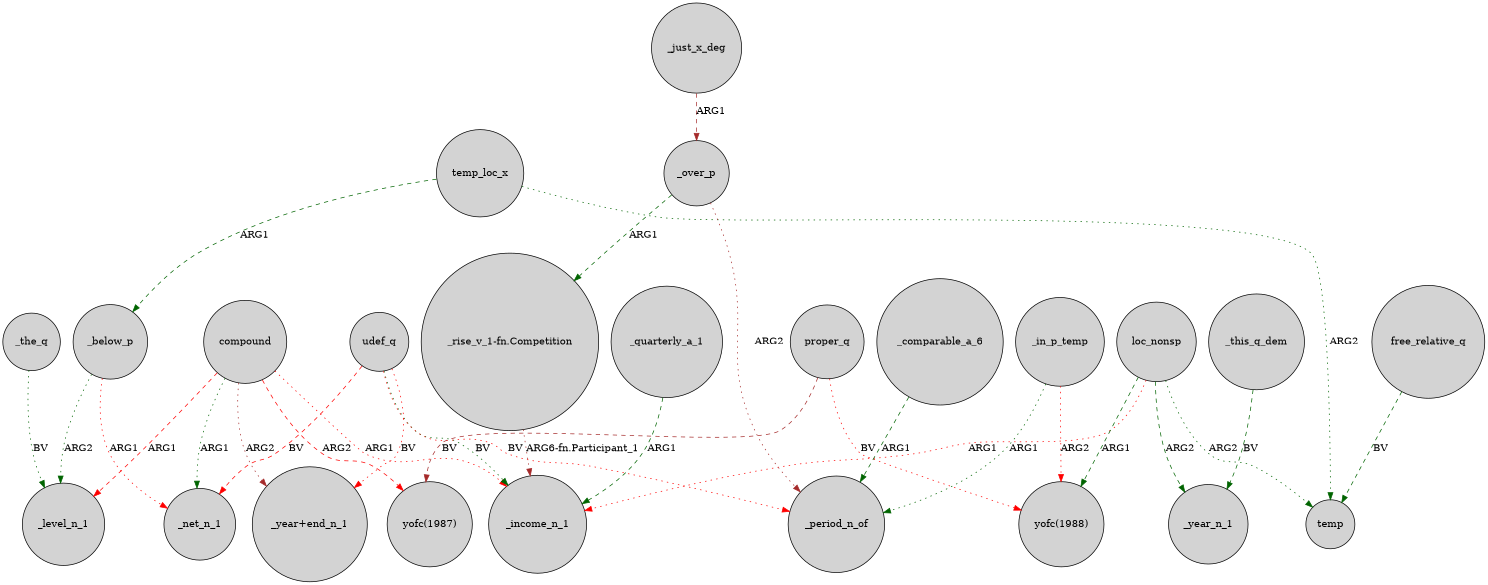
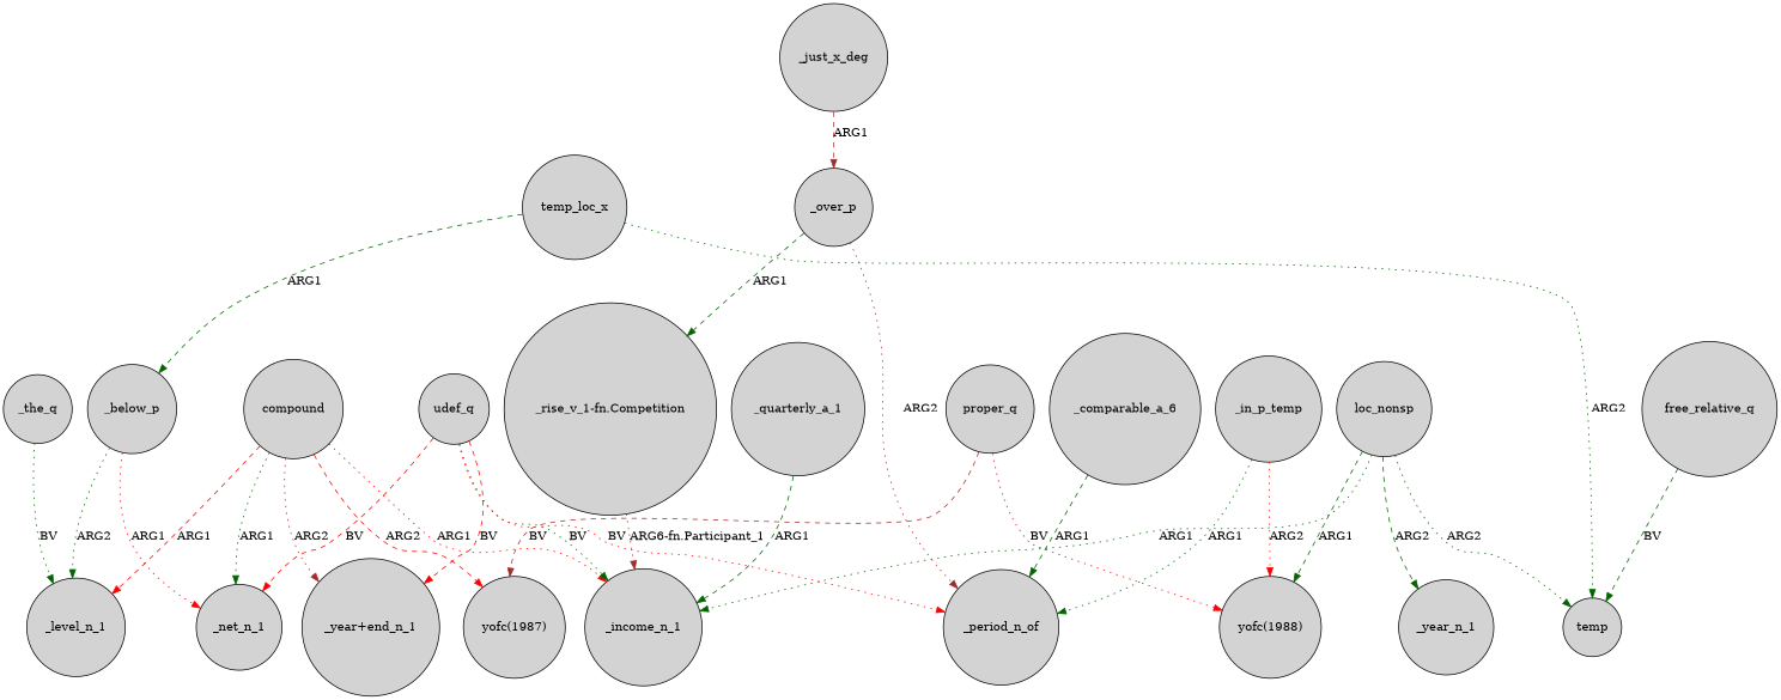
  digraph {
    node [shape=circle style=filled]
    edge [color=darkgreen style=dotted]
    compound
    _level_n_1
    "_year+end_n_1"
    _income_n_1
    "yofc(1987)"
    _net_n_1
    _the_q
    loc_nonsp
    "yofc(1988)"
    temp
    _year_n_1
    udef_q
    _period_n_of
    temp_loc_x
    _below_p
    _quarterly_a_1
    _over_p
    "_rise_v_1-fn.Competition"
    _just_x_deg
    proper_q
    _in_p_temp
-   _this_q_dem
    free_relative_q
    n24 [label=_comparable_a_6]
    compound -> _level_n_1 [color=red label=ARG1 style=dashed]
    compound -> "_year+end_n_1" [color=brown label=ARG2]
    compound -> _income_n_1 [color=red label=ARG1]
    compound -> "yofc(1987)" [color=red label=ARG2 style=dashed]
    compound -> _net_n_1 [label=ARG1]
    _the_q -> _level_n_1 [label=BV]
-   loc_nonsp -> _income_n_1 [color=red label=ARG1]
+   loc_nonsp -> _income_n_1 [label=ARG1]
    loc_nonsp -> "yofc(1988)" [label=ARG1 style=dashed]
    loc_nonsp -> temp [label=ARG2]
    loc_nonsp -> _year_n_1 [label=ARG2 style=dashed]
-   udef_q -> "_year+end_n_1" [color=red label=BV]
+   udef_q -> "_year+end_n_1" [color=red label=BV style=dashed]
    udef_q -> _income_n_1 [label=BV]
    udef_q -> _net_n_1 [color=red label=BV style=dashed]
    udef_q -> _period_n_of [color=red label=BV]
    temp_loc_x -> temp [label=ARG2]
    temp_loc_x -> _below_p [label=ARG1 style=dashed]
    _below_p -> _level_n_1 [label=ARG2]
    _below_p -> _net_n_1 [color=red label=ARG1]
    _quarterly_a_1 -> _income_n_1 [label=ARG1 style=dashed]
    _over_p -> _period_n_of [color=brown label=ARG2]
    _over_p -> "_rise_v_1-fn.Competition" [label=ARG1 style=dashed]
    "_rise_v_1-fn.Competition" -> _income_n_1 [color=brown label="ARG6-fn.Participant_1"]
    _just_x_deg -> _over_p [color=brown label=ARG1 style=dashed]
    proper_q -> "yofc(1987)" [color=brown label=BV style=dashed]
    proper_q -> "yofc(1988)" [color=red label=BV]
    _in_p_temp -> "yofc(1988)" [color=red label=ARG2]
    _in_p_temp -> _period_n_of [label=ARG1]
-   _this_q_dem -> _year_n_1 [label=BV style=dashed]
    free_relative_q -> temp [label=BV style=dashed]
    n24 -> _period_n_of [label=ARG1 style=dashed]
  }
